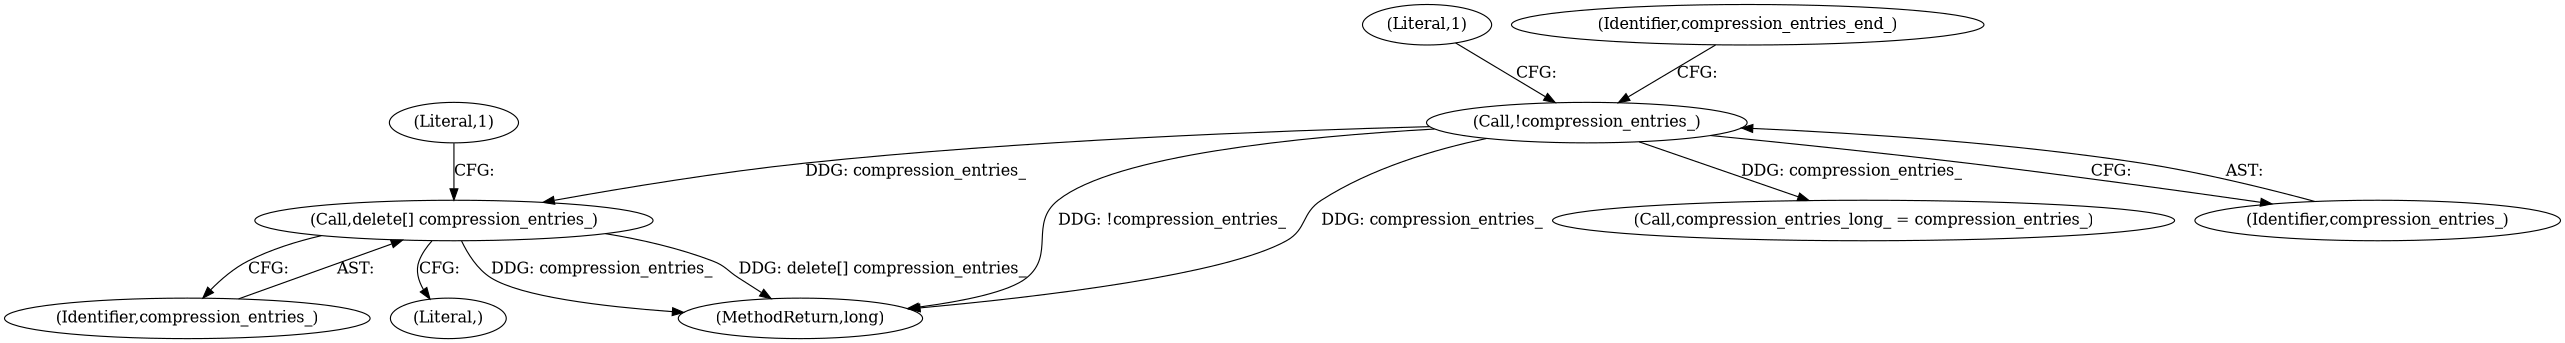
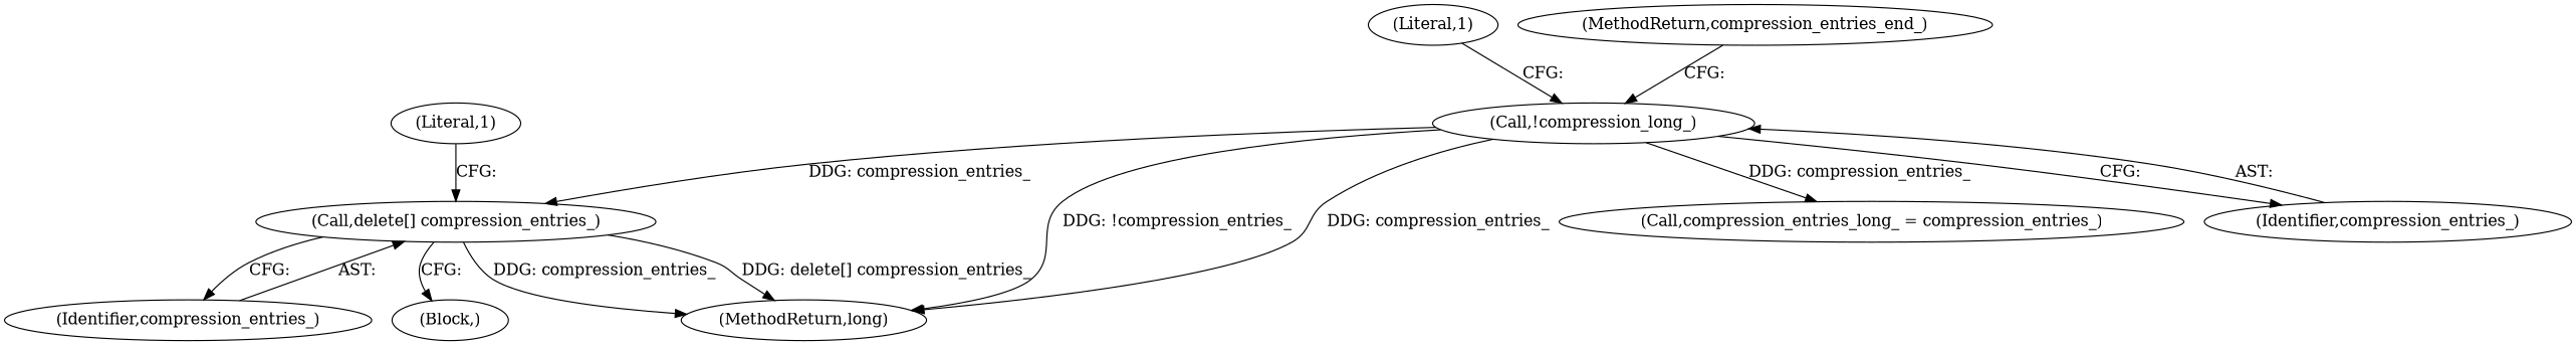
  digraph {
    n1 [label="(Call,delete[] compression_entries_)"]
    n2 [label="(Identifier,compression_entries_)"]
-   n3 [label="(Literal,)"]
+   n3 [label="(Block,)"]
    n4 [label="(MethodReturn,long)"]
-   n5 [label="(Call,!compression_entries_)"]
+   n5 [label="(Call,!compression_long_)"]
    n6 [label="(Call,compression_entries_long_ = compression_entries_)"]
    n7 [label="(Identifier,compression_entries_)"]
    n8 [label="(Literal,1)"]
    n9 [label="(Literal,1)"]
-   n10 [label="(Identifier,compression_entries_end_)"]
+   n10 [label="(MethodReturn,compression_entries_end_)"]
    n1 -> n2 [label="CFG: "]
    n1 -> n3 [label="CFG: "]
    n1 -> n4 [label="DDG: compression_entries_"]
    n1 -> n4 [label="DDG: delete[] compression_entries_"]
    n2 -> n1 [label="AST: "]
    n5 -> n1 [label="DDG: compression_entries_"]
    n5 -> n4 [label="DDG: !compression_entries_"]
    n5 -> n4 [label="DDG: compression_entries_"]
    n5 -> n6 [label="DDG: compression_entries_"]
    n5 -> n7 [label="CFG: "]
    n7 -> n5 [label="AST: "]
    n8 -> n1 [label="CFG: "]
    n9 -> n5 [label="CFG: "]
    n10 -> n5 [label="CFG: "]
  }
